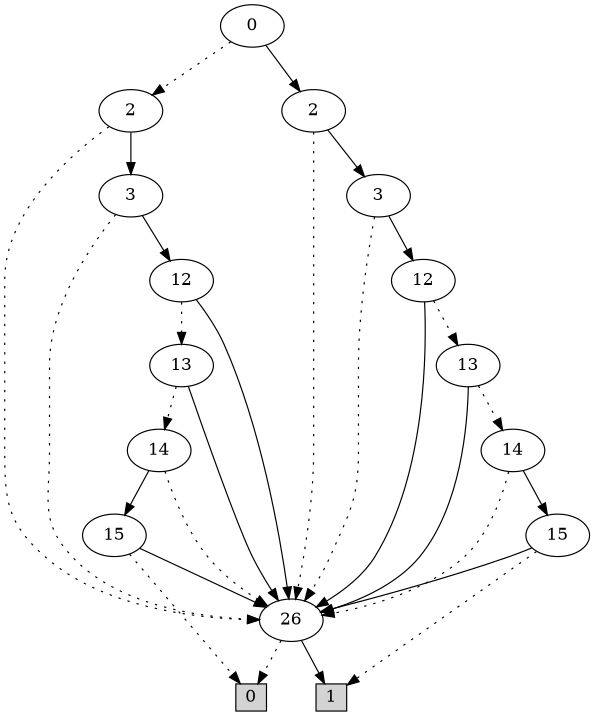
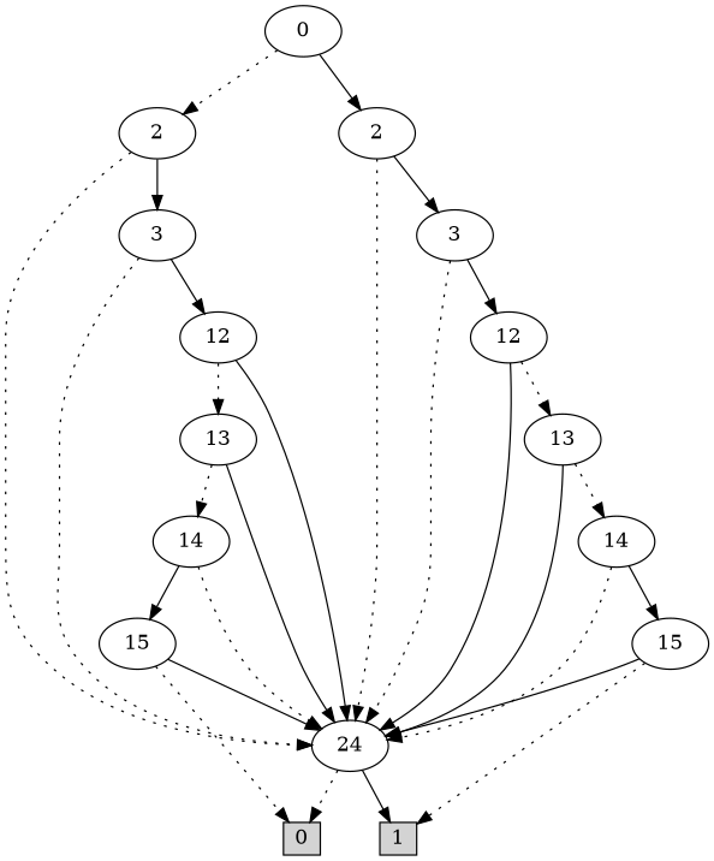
  digraph {
    edge [style=dotted]
    n1 [height=0.3 label=0 shape=box style=filled width=0.3]
    n2 [height=0.3 label=1 shape=box style=filled width=0.3]
    n3 [label=0]
    n4 [label=2]
    n5 [label=2]
-   n6 [label=26]
+   n6 [label=24]
    n7 [label=3]
    n8 [label=3]
    n9 [label=12]
    n10 [label=13]
    n11 [label=14]
    n12 [label=15]
    n13 [label=12]
    n14 [label=13]
    n15 [label=14]
    n16 [label=15]
    n3 -> n4
    n3 -> n5 [style=filled]
    n4 -> n6
    n4 -> n7 [style=filled]
    n5 -> n6
    n5 -> n8 [style=filled]
    n6 -> n1
    n6 -> n2 [style=filled]
    n7 -> n6
    n7 -> n9 [style=filled]
    n8 -> n6
    n8 -> n13 [style=filled]
    n9 -> n6 [style=filled]
    n9 -> n10
    n10 -> n6 [style=filled]
    n10 -> n11
    n11 -> n6
    n11 -> n12 [style=filled]
    n12 -> n1
    n12 -> n6 [style=filled]
    n13 -> n6 [style=filled]
    n13 -> n14
    n14 -> n6 [style=filled]
    n14 -> n15
    n15 -> n6
    n15 -> n16 [style=filled]
    n16 -> n2
    n16 -> n6 [style=filled]
  }
